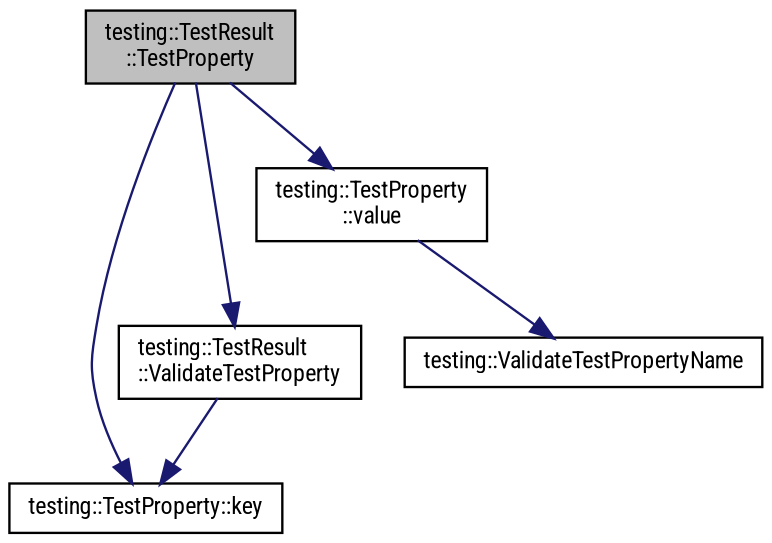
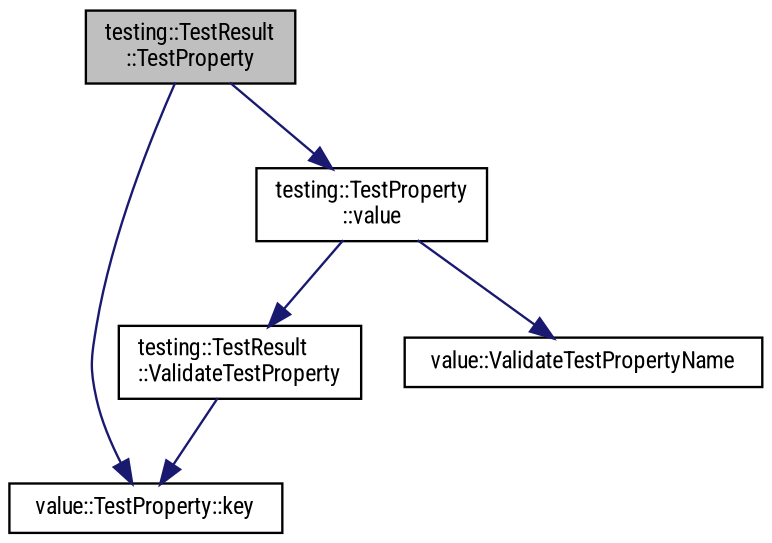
  digraph {
    fontname="Roboto Condensed"
    rankdir=TB
    node [color=black fillcolor=white fontname="Roboto Condensed" fontsize=10 shape=record style=filled]
    edge [color=midnightblue fontname="Roboto Condensed" fontsize=10 labelfontname=Helvetica labelfontsize=10 style=solid]
    n1 [fillcolor=grey75 fontcolor=black height=0.2 label="testing::TestResult\l::TestProperty" width=0.4]
    n2 [height=0.2 label="testing::TestResult\l::ValidateTestProperty" width=0.4]
-   n3 [height=0.2 label="testing::TestProperty::key" width=0.4]
+   n3 [height=0.2 label="value::TestProperty::key" width=0.4]
    n4 [height=0.2 label="testing::TestProperty\l::value" width=0.4]
-   n5 [height=0.2 label="testing::ValidateTestPropertyName" width=0.4]
-   n1 -> n2
+   n5 [height=0.2 label="value::ValidateTestPropertyName" width=0.4]
+   n4 -> n2
    n1 -> n3
    n1 -> n4
    n2 -> n3
    n4 -> n5
  }
